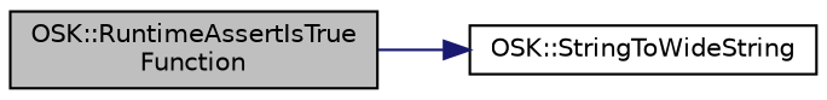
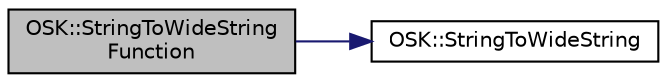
  digraph {
    rankdir=LR
    fontname="DejaVu Sans"
    node [color=black fontname="DejaVu Sans" fontsize=10 shape=record style=filled]
-   n1 [fillcolor=grey75 fontcolor=black height=0.2 label="OSK::RuntimeAssertIsTrue\lFunction" width=0.4]
+   n1 [fillcolor=grey75 fontcolor=black height=0.2 label="OSK::StringToWideString\lFunction" width=0.4]
    n2 [fillcolor=white height=0.2 label="OSK::StringToWideString" width=0.4]
    n1 -> n2 [color=midnightblue fontname="DejaVu Sans" fontsize=10 labelfontname=Helvetica labelfontsize=10 style=solid]
  }
